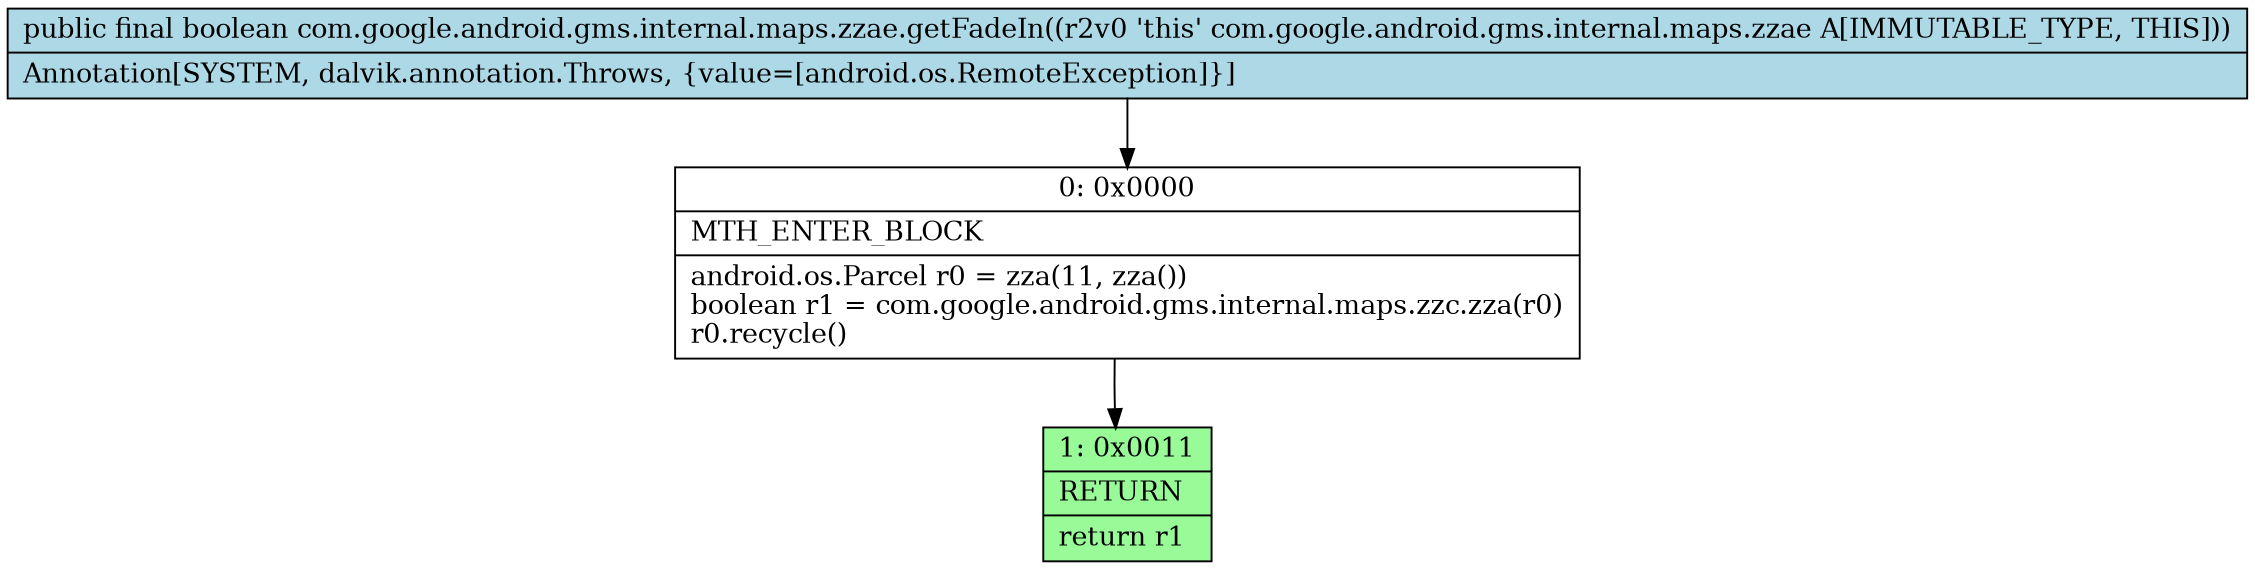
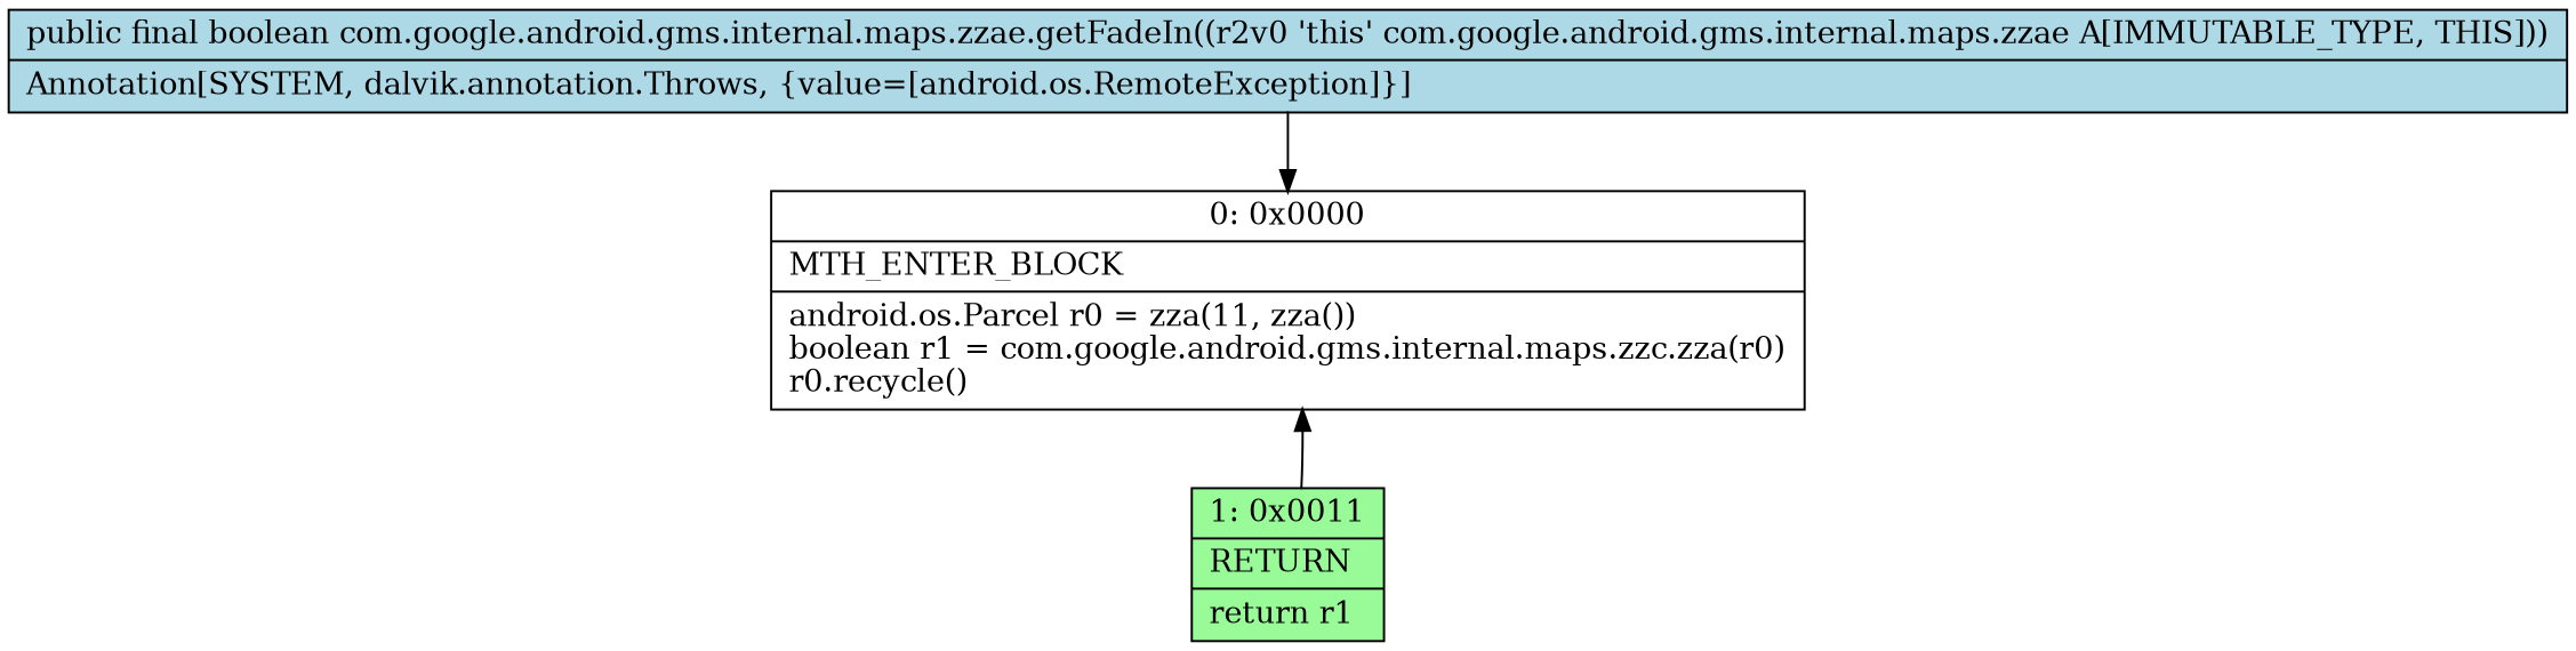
  digraph {
    node [shape=record style=filled]
    n1 [label="{0\:\ 0x0000|MTH_ENTER_BLOCK\l|android.os.Parcel r0 = zza(11, zza())\lboolean r1 = com.google.android.gms.internal.maps.zzc.zza(r0)\lr0.recycle()\l}" fillcolor=white]
    n2 [label="{1\:\ 0x0011|RETURN\l|return r1\l}" fillcolor=palegreen]
    n3 [label="{public final boolean com.google.android.gms.internal.maps.zzae.getFadeIn((r2v0 'this' com.google.android.gms.internal.maps.zzae A[IMMUTABLE_TYPE, THIS]))  | Annotation[SYSTEM, dalvik.annotation.Throws, \{value=[android.os.RemoteException]\}]\l}" fillcolor=lightblue]
-   n1 -> n2
+   n2 -> n1
    n3 -> n1
  }
